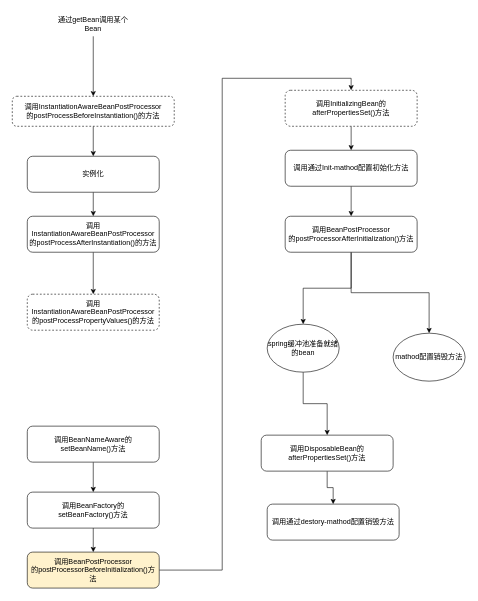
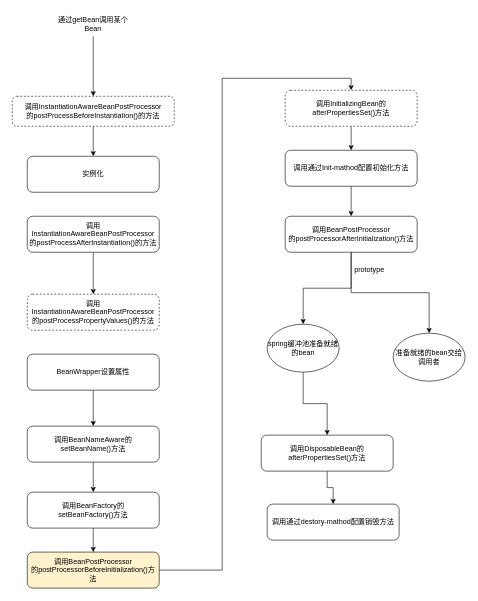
  <mxCell id="0" />
  <mxCell id="1" parent="0" />
  <mxCell id="2" style="edgeStyle=orthogonalEdgeStyle;rounded=0;orthogonalLoop=1;jettySize=auto;html=1;entryX=0.5;entryY=0;entryDx=0;entryDy=0;" parent="1" source="3" target="5" edge="1"><mxGeometry relative="1" as="geometry" /></mxCell>
  <mxCell id="3" value="调用InstantiationAwareBeanPostProcessor&lt;br&gt;的postProcessBeforeInstantiation()的方法" style="rounded=1;whiteSpace=wrap;html=1;dashed=1;" parent="1" vertex="1"><mxGeometry x="20" y="160" width="270" height="50" as="geometry" /></mxCell>
- <mxCell id="4" style="edgeStyle=orthogonalEdgeStyle;rounded=0;orthogonalLoop=1;jettySize=auto;html=1;entryX=0.5;entryY=0;entryDx=0;entryDy=0;" parent="1" source="5" target="14" edge="1"><mxGeometry relative="1" as="geometry" /></mxCell>
  <mxCell id="5" value="实例化" style="rounded=1;whiteSpace=wrap;html=1;" parent="1" vertex="1"><mxGeometry x="45" y="260" width="220" height="60" as="geometry" /></mxCell>
  <mxCell id="6" style="edgeStyle=orthogonalEdgeStyle;rounded=0;orthogonalLoop=1;jettySize=auto;html=1;" parent="1" source="7" target="15" edge="1"><mxGeometry relative="1" as="geometry" /></mxCell>
  <mxCell id="7" value="&lt;span&gt;调用DisposableBean的afterPropertiesSet()方法&lt;/span&gt;" style="rounded=1;whiteSpace=wrap;html=1;" parent="1" vertex="1"><mxGeometry x="435" y="725" width="220" height="60" as="geometry" /></mxCell>
  <mxCell id="8" style="edgeStyle=orthogonalEdgeStyle;rounded=0;orthogonalLoop=1;jettySize=auto;html=1;entryX=0.5;entryY=0;entryDx=0;entryDy=0;" parent="1" source="9" target="3" edge="1"><mxGeometry relative="1" as="geometry" /></mxCell>
  <mxCell id="9" value="通过getBean调用某个Bean" style="text;html=1;strokeColor=none;fillColor=none;align=center;verticalAlign=middle;whiteSpace=wrap;rounded=0;" parent="1" vertex="1"><mxGeometry x="85" y="20" width="140" height="40" as="geometry" /></mxCell>
  <mxCell id="10" style="edgeStyle=orthogonalEdgeStyle;rounded=0;orthogonalLoop=1;jettySize=auto;html=1;entryX=0.5;entryY=0;entryDx=0;entryDy=0;" parent="1" source="12" target="30" edge="1"><mxGeometry relative="1" as="geometry" /></mxCell>
  <mxCell id="11" style="edgeStyle=orthogonalEdgeStyle;rounded=0;orthogonalLoop=1;jettySize=auto;html=1;exitX=0.5;exitY=1;exitDx=0;exitDy=0;" parent="1" source="12" target="31" edge="1"><mxGeometry relative="1" as="geometry" /></mxCell>
  <mxCell id="12" value="&lt;span&gt;调用BeanPostProcessor&lt;/span&gt;&lt;br&gt;&lt;span&gt;的postProcessorAfterInitialization()方法&lt;/span&gt;" style="rounded=1;whiteSpace=wrap;html=1;" parent="1" vertex="1"><mxGeometry x="475" y="360" width="220" height="60" as="geometry" /></mxCell>
  <mxCell id="13" style="edgeStyle=orthogonalEdgeStyle;rounded=0;orthogonalLoop=1;jettySize=auto;html=1;entryX=0.5;entryY=0;entryDx=0;entryDy=0;" parent="1" source="14" target="22" edge="1"><mxGeometry relative="1" as="geometry" /></mxCell>
  <mxCell id="14" value="&lt;span&gt;调用InstantiationAwareBeanPostProcessor&lt;/span&gt;&lt;br&gt;&lt;span&gt;的postProcessAfterInstantiation()的方法&lt;/span&gt;" style="rounded=1;whiteSpace=wrap;html=1;" parent="1" vertex="1"><mxGeometry x="45" y="360" width="220" height="60" as="geometry" /></mxCell>
  <mxCell id="15" value="&lt;span&gt;调用通过destory-mathod配置销毁方法&lt;/span&gt;" style="rounded=1;whiteSpace=wrap;html=1;" parent="1" vertex="1"><mxGeometry x="445" y="840" width="220" height="60" as="geometry" /></mxCell>
  <mxCell id="16" style="edgeStyle=orthogonalEdgeStyle;rounded=0;orthogonalLoop=1;jettySize=auto;html=1;entryX=0.5;entryY=0;entryDx=0;entryDy=0;" parent="1" source="17" target="12" edge="1"><mxGeometry relative="1" as="geometry" /></mxCell>
  <mxCell id="17" value="调用通过Init-mathod配置初始化方法" style="rounded=1;whiteSpace=wrap;html=1;" parent="1" vertex="1"><mxGeometry x="475" y="250" width="220" height="60" as="geometry" /></mxCell>
  <mxCell id="18" style="edgeStyle=orthogonalEdgeStyle;rounded=0;orthogonalLoop=1;jettySize=auto;html=1;" parent="1" source="19" target="17" edge="1"><mxGeometry relative="1" as="geometry" /></mxCell>
  <mxCell id="19" value="调用InitializingBean的afterPropertiesSet()方法" style="rounded=1;whiteSpace=wrap;html=1;dashed=1;" parent="1" vertex="1"><mxGeometry x="475" y="150" width="220" height="60" as="geometry" /></mxCell>
  <mxCell id="20" style="edgeStyle=orthogonalEdgeStyle;rounded=0;orthogonalLoop=1;jettySize=auto;html=1;entryX=0.5;entryY=0;entryDx=0;entryDy=0;" parent="1" source="21" target="19" edge="1"><mxGeometry relative="1" as="geometry" /></mxCell>
  <mxCell id="21" value="调用BeanPostProcessor&lt;br&gt;的postProcessorBeforeInitialization()方法" style="rounded=1;whiteSpace=wrap;html=1;fillColor=#fff2cc;" parent="1" vertex="1"><mxGeometry x="45" y="920" width="220" height="60" as="geometry" /></mxCell>
  <mxCell id="22" value="&lt;span&gt;调用InstantiationAwareBeanPostProcessor&lt;/span&gt;&lt;br&gt;&lt;span&gt;的postProcessPropertyValues()的方法&lt;/span&gt;" style="rounded=1;whiteSpace=wrap;html=1;dashed=1;" parent="1" vertex="1"><mxGeometry x="45" y="490" width="220" height="60" as="geometry" /></mxCell>
  <mxCell id="23" style="edgeStyle=orthogonalEdgeStyle;rounded=0;orthogonalLoop=1;jettySize=auto;html=1;entryX=0.5;entryY=0;entryDx=0;entryDy=0;" parent="1" source="24" target="21" edge="1"><mxGeometry relative="1" as="geometry" /></mxCell>
  <mxCell id="24" value="调用BeanFactory的&lt;br&gt;setBeanFactory()方法" style="rounded=1;whiteSpace=wrap;html=1;" parent="1" vertex="1"><mxGeometry x="45" y="820" width="220" height="60" as="geometry" /></mxCell>
  <mxCell id="25" style="edgeStyle=orthogonalEdgeStyle;rounded=0;orthogonalLoop=1;jettySize=auto;html=1;" parent="1" source="26" target="24" edge="1"><mxGeometry relative="1" as="geometry" /></mxCell>
  <mxCell id="26" value="调用BeanNameAware的&lt;br&gt;setBeanName()方法" style="rounded=1;whiteSpace=wrap;html=1;" parent="1" vertex="1"><mxGeometry x="45" y="710" width="220" height="60" as="geometry" /></mxCell>
+ <mxCell id="27" style="edgeStyle=orthogonalEdgeStyle;rounded=0;orthogonalLoop=1;jettySize=auto;html=1;entryX=0.5;entryY=0;entryDx=0;entryDy=0;" parent="1" source="28" target="26" edge="1"><mxGeometry relative="1" as="geometry" /></mxCell>
+ <mxCell id="28" value="BeanWrapper设置属性" style="rounded=1;whiteSpace=wrap;html=1;" parent="1" vertex="1"><mxGeometry x="45" y="590" width="220" height="60" as="geometry" /></mxCell>
  <mxCell id="29" style="edgeStyle=orthogonalEdgeStyle;rounded=0;orthogonalLoop=1;jettySize=auto;html=1;" parent="1" source="30" target="7" edge="1"><mxGeometry relative="1" as="geometry" /></mxCell>
  <mxCell id="30" value="spring缓冲池准备就绪的bean" style="ellipse;whiteSpace=wrap;html=1;" parent="1" vertex="1"><mxGeometry x="445" y="540" width="120" height="80" as="geometry" /></mxCell>
- <mxCell id="31" value="mathod配置销毁方法" style="ellipse;whiteSpace=wrap;html=1;" parent="1" vertex="1"><mxGeometry x="655" y="555" width="120" height="80" as="geometry" /></mxCell>
+ <mxCell id="31" value="准备就绪的bean交给调用者" style="ellipse;whiteSpace=wrap;html=1;" parent="1" vertex="1"><mxGeometry x="655" y="555" width="120" height="80" as="geometry" /></mxCell>
+ <mxCell id="32" value="prototype" style="text;html=1;align=center;verticalAlign=middle;resizable=0;points=[];autosize=1;" parent="1" vertex="1"><mxGeometry x="580" y="440" width="70" height="20" as="geometry" /></mxCell>
